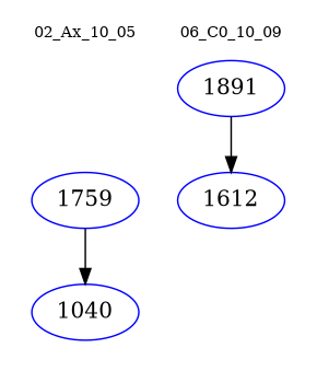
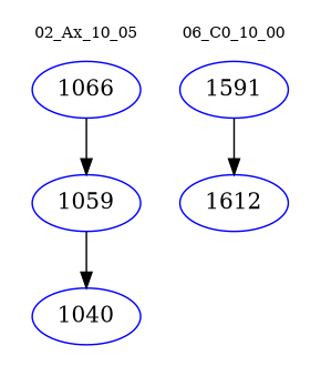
  digraph {
    node [color=blue]
    edge [color=black]
-   n2 [label=1759]
+   n1 [label=1066]
+   n2 [label=1059]
    n3 [label=1040]
-   n4 [label=1891]
+   n4 [label=1591]
    n5 [label=1612]
    subgraph cluster_1 {
      color=white
      fontsize=10
      label="02_Ax_10_05"
+     n1
      n2
      n3
    }
    subgraph cluster_2 {
      color=white
      fontsize=10
-     label="06_C0_10_09"
+     label="06_C0_10_00"
      n4
      n5
    }
+   n1 -> n2
    n2 -> n3
    n4 -> n5
  }
